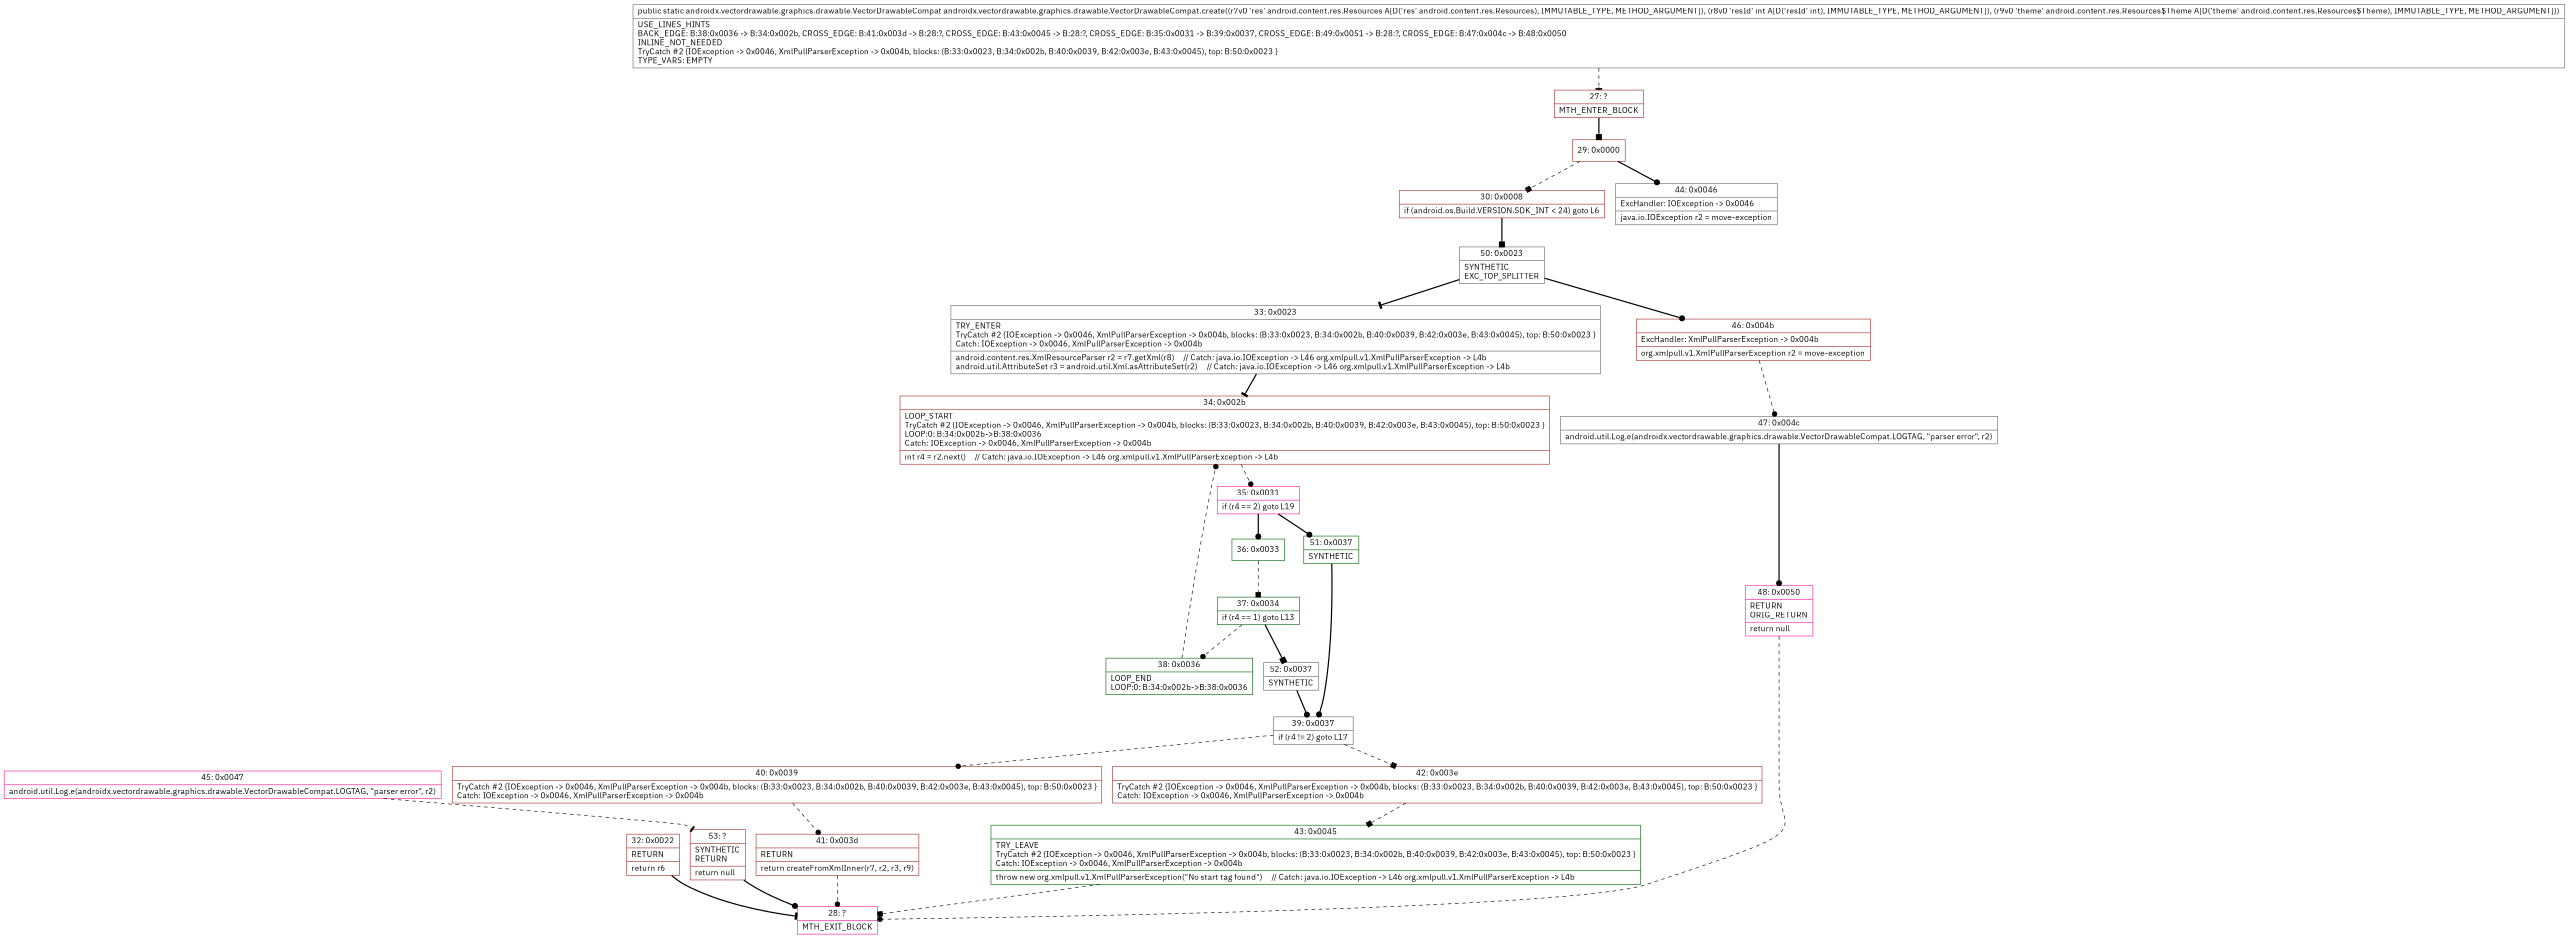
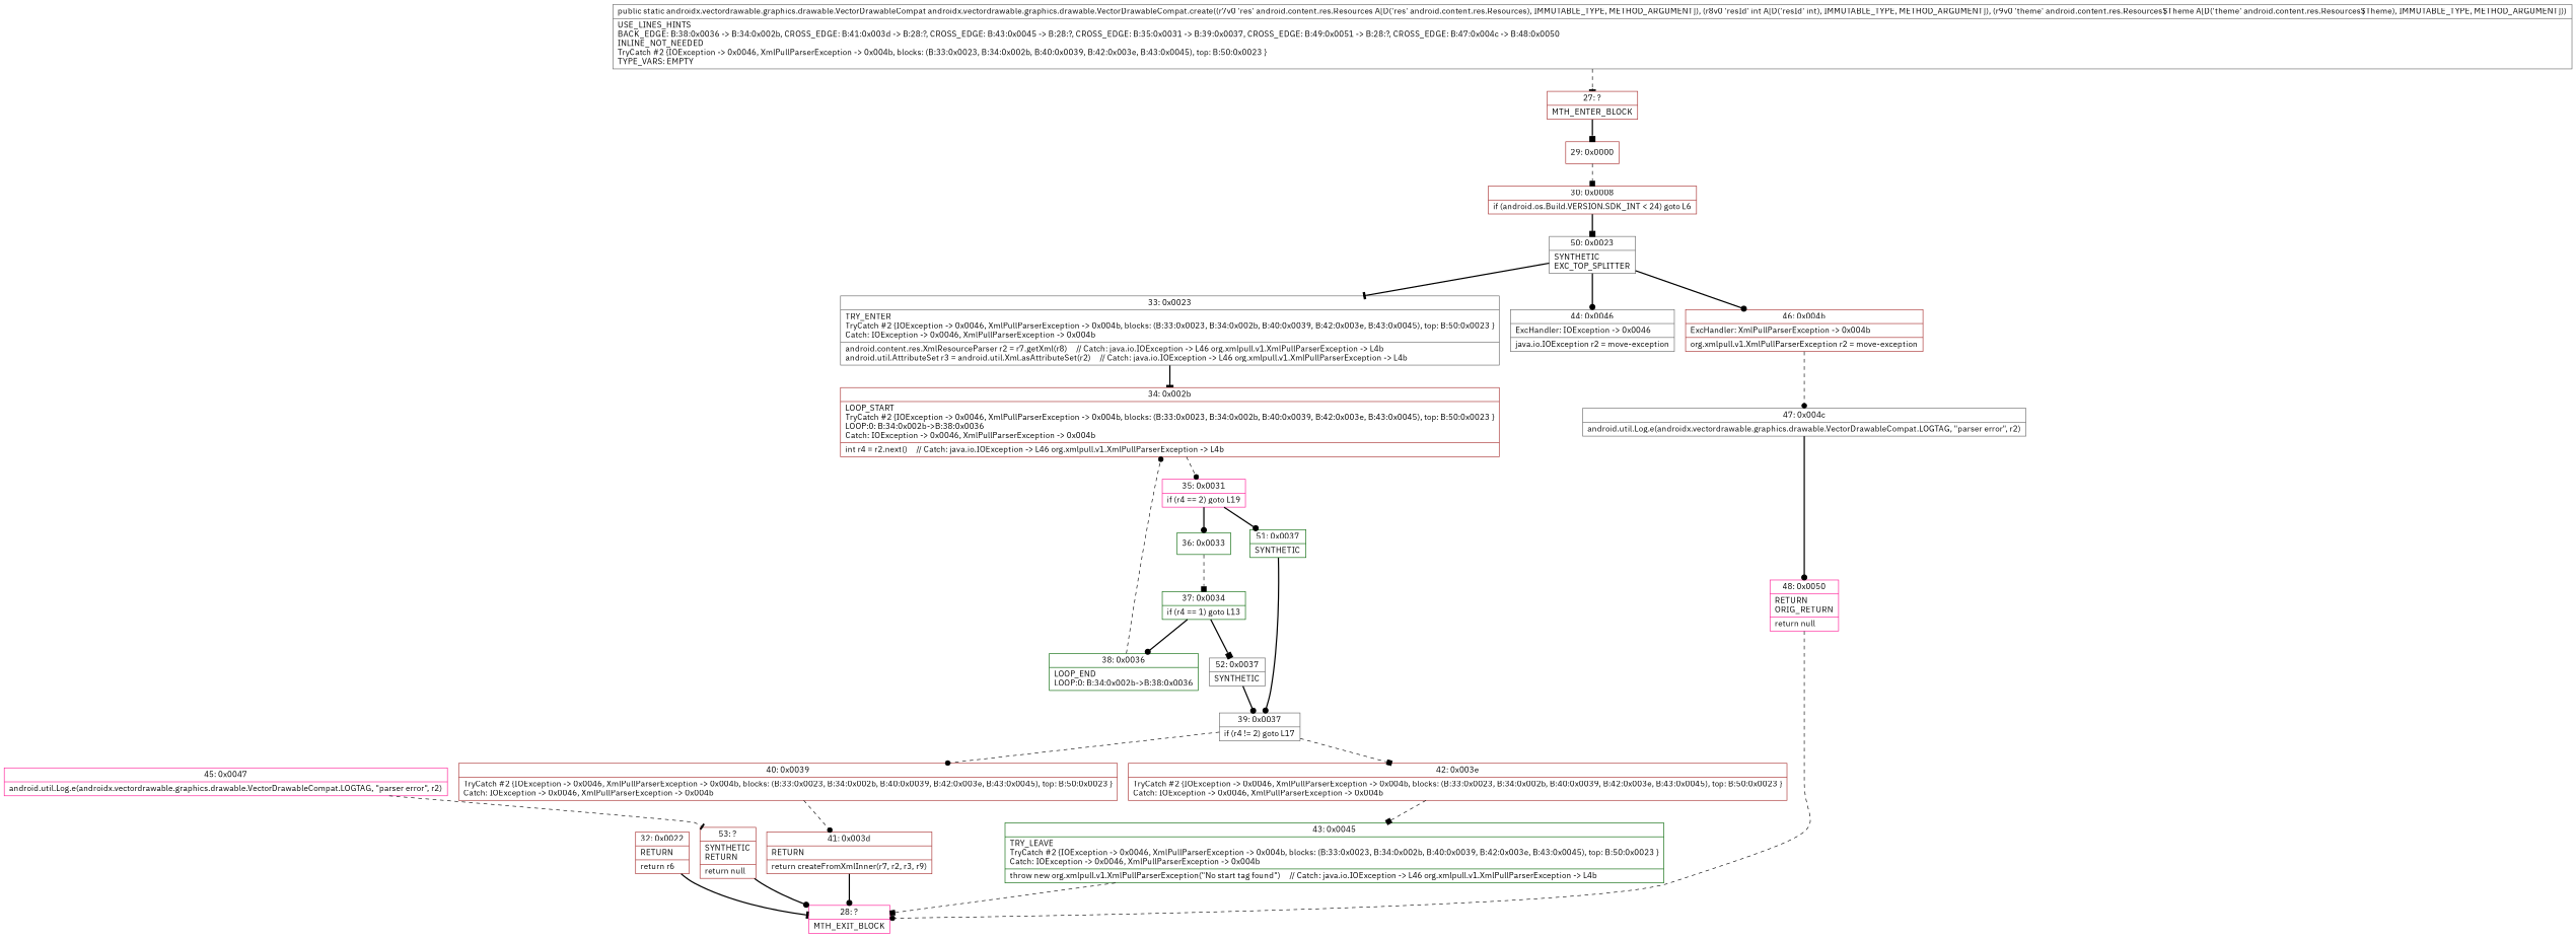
  digraph {
    fontname="IBM Plex Sans"
    node [color=brown fontname="IBM Plex Sans" shape=record]
    edge [arrowhead=dot fontname="IBM Plex Sans" style=bold]
    n1 [label="{27\:\ ?|MTH_ENTER_BLOCK\l}"]
    n2 [label="{29\:\ 0x0000}"]
    n3 [label="{30\:\ 0x0008|if (android.os.Build.VERSION.SDK_INT \< 24) goto L6\l}"]
    n4 [color=gray40 label="{50\:\ 0x0023|SYNTHETIC\lEXC_TOP_SPLITTER\l}"]
    n5 [color=gray40 label="{33\:\ 0x0023|TRY_ENTER\lTryCatch #2 \{IOException \-\> 0x0046, XmlPullParserException \-\> 0x004b, blocks: (B:33:0x0023, B:34:0x002b, B:40:0x0039, B:42:0x003e, B:43:0x0045), top: B:50:0x0023 \}\lCatch: IOException \-\> 0x0046, XmlPullParserException \-\> 0x004b\l|android.content.res.XmlResourceParser r2 = r7.getXml(r8)     \/\/ Catch: java.io.IOException \-\> L46 org.xmlpull.v1.XmlPullParserException \-\> L4b\landroid.util.AttributeSet r3 = android.util.Xml.asAttributeSet(r2)     \/\/ Catch: java.io.IOException \-\> L46 org.xmlpull.v1.XmlPullParserException \-\> L4b\l}"]
    n6 [color=gray40 label="{44\:\ 0x0046|ExcHandler: IOException \-\> 0x0046\l|java.io.IOException r2 = move\-exception\l}"]
    n7 [label="{46\:\ 0x004b|ExcHandler: XmlPullParserException \-\> 0x004b\l|org.xmlpull.v1.XmlPullParserException r2 = move\-exception\l}"]
    n8 [label="{32\:\ 0x0022|RETURN\l|return r6\l}"]
    n9 [color=deeppink label="{28\:\ ?|MTH_EXIT_BLOCK\l}"]
    n10 [label="{34\:\ 0x002b|LOOP_START\lTryCatch #2 \{IOException \-\> 0x0046, XmlPullParserException \-\> 0x004b, blocks: (B:33:0x0023, B:34:0x002b, B:40:0x0039, B:42:0x003e, B:43:0x0045), top: B:50:0x0023 \}\lLOOP:0: B:34:0x002b\-\>B:38:0x0036\lCatch: IOException \-\> 0x0046, XmlPullParserException \-\> 0x004b\l|int r4 = r2.next()     \/\/ Catch: java.io.IOException \-\> L46 org.xmlpull.v1.XmlPullParserException \-\> L4b\l}"]
    n11 [color=gray40 label="{47\:\ 0x004c|android.util.Log.e(androidx.vectordrawable.graphics.drawable.VectorDrawableCompat.LOGTAG, \"parser error\", r2)\l}"]
    n12 [color=deeppink label="{35\:\ 0x0031|if (r4 == 2) goto L19\l}"]
    n13 [color=darkgreen label="{36\:\ 0x0033}"]
    n14 [color=darkgreen label="{51\:\ 0x0037|SYNTHETIC\l}"]
    n15 [color=darkgreen label="{37\:\ 0x0034|if (r4 == 1) goto L13\l}"]
    n16 [color=gray40 label="{39\:\ 0x0037|if (r4 != 2) goto L17\l}"]
    n17 [color=darkgreen label="{38\:\ 0x0036|LOOP_END\lLOOP:0: B:34:0x002b\-\>B:38:0x0036\l}"]
    n18 [color=gray40 label="{52\:\ 0x0037|SYNTHETIC\l}"]
    n19 [label="{40\:\ 0x0039|TryCatch #2 \{IOException \-\> 0x0046, XmlPullParserException \-\> 0x004b, blocks: (B:33:0x0023, B:34:0x002b, B:40:0x0039, B:42:0x003e, B:43:0x0045), top: B:50:0x0023 \}\lCatch: IOException \-\> 0x0046, XmlPullParserException \-\> 0x004b\l}"]
    n20 [label="{42\:\ 0x003e|TryCatch #2 \{IOException \-\> 0x0046, XmlPullParserException \-\> 0x004b, blocks: (B:33:0x0023, B:34:0x002b, B:40:0x0039, B:42:0x003e, B:43:0x0045), top: B:50:0x0023 \}\lCatch: IOException \-\> 0x0046, XmlPullParserException \-\> 0x004b\l}"]
    n21 [label="{41\:\ 0x003d|RETURN\l|return createFromXmlInner(r7, r2, r3, r9)\l}"]
    n22 [color=darkgreen label="{43\:\ 0x0045|TRY_LEAVE\lTryCatch #2 \{IOException \-\> 0x0046, XmlPullParserException \-\> 0x004b, blocks: (B:33:0x0023, B:34:0x002b, B:40:0x0039, B:42:0x003e, B:43:0x0045), top: B:50:0x0023 \}\lCatch: IOException \-\> 0x0046, XmlPullParserException \-\> 0x004b\l|throw new org.xmlpull.v1.XmlPullParserException(\"No start tag found\")     \/\/ Catch: java.io.IOException \-\> L46 org.xmlpull.v1.XmlPullParserException \-\> L4b\l}"]
    n23 [color=deeppink label="{45\:\ 0x0047|android.util.Log.e(androidx.vectordrawable.graphics.drawable.VectorDrawableCompat.LOGTAG, \"parser error\", r2)\l}"]
    n24 [label="{53\:\ ?|SYNTHETIC\lRETURN\l|return null\l}"]
    n25 [color=deeppink label="{48\:\ 0x0050|RETURN\lORIG_RETURN\l|return null\l}"]
    n26 [color=gray40 label="{public static androidx.vectordrawable.graphics.drawable.VectorDrawableCompat androidx.vectordrawable.graphics.drawable.VectorDrawableCompat.create((r7v0 'res' android.content.res.Resources A[D('res' android.content.res.Resources), IMMUTABLE_TYPE, METHOD_ARGUMENT]), (r8v0 'resId' int A[D('resId' int), IMMUTABLE_TYPE, METHOD_ARGUMENT]), (r9v0 'theme' android.content.res.Resources$Theme A[D('theme' android.content.res.Resources$Theme), IMMUTABLE_TYPE, METHOD_ARGUMENT]))  | USE_LINES_HINTS\lBACK_EDGE: B:38:0x0036 \-\> B:34:0x002b, CROSS_EDGE: B:41:0x003d \-\> B:28:?, CROSS_EDGE: B:43:0x0045 \-\> B:28:?, CROSS_EDGE: B:35:0x0031 \-\> B:39:0x0037, CROSS_EDGE: B:49:0x0051 \-\> B:28:?, CROSS_EDGE: B:47:0x004c \-\> B:48:0x0050\lINLINE_NOT_NEEDED\lTryCatch #2 \{IOException \-\> 0x0046, XmlPullParserException \-\> 0x004b, blocks: (B:33:0x0023, B:34:0x002b, B:40:0x0039, B:42:0x003e, B:43:0x0045), top: B:50:0x0023 \}\lTYPE_VARS: EMPTY\l}"]
    n1 -> n2 [arrowhead=box]
    n2 -> n3 [arrowhead=box style=dashed]
    n3 -> n4 [arrowhead=box]
    n4 -> n5 [arrowhead=tee]
-   n2 -> n6
+   n4 -> n6
    n4 -> n7
    n5 -> n10 [arrowhead=tee]
    n7 -> n11 [style=dashed]
    n8 -> n9 [arrowhead=tee]
    n10 -> n12 [style=dashed]
    n11 -> n25
    n12 -> n13
    n12 -> n14
    n13 -> n15 [arrowhead=box style=dashed]
    n14 -> n16
-   n15 -> n17 [style=dashed]
+   n15 -> n17
    n15 -> n18 [arrowhead=box]
    n16 -> n19 [style=dashed]
    n16 -> n20 [arrowhead=box style=dashed]
    n17 -> n10 [style=dashed]
    n18 -> n16
    n19 -> n21 [style=dashed]
    n20 -> n22 [arrowhead=box style=dashed]
-   n21 -> n9 [style=dashed]
+   n21 -> n9
    n22 -> n9 [arrowhead=box style=dashed]
    n23 -> n24 [arrowhead=tee style=dashed]
    n24 -> n9
    n25 -> n9 [style=dashed]
    n26 -> n1 [arrowhead=tee style=dashed]
  }
